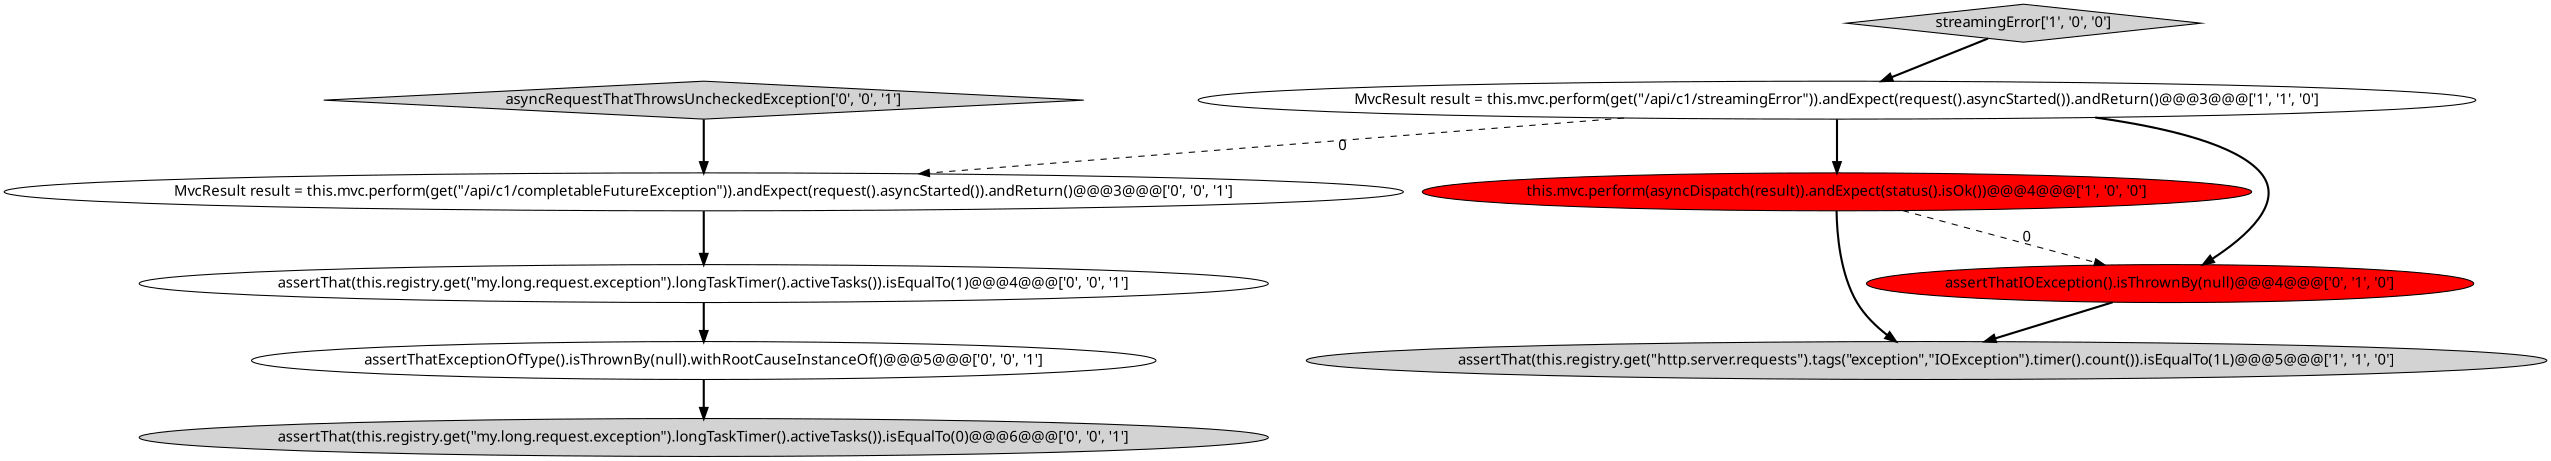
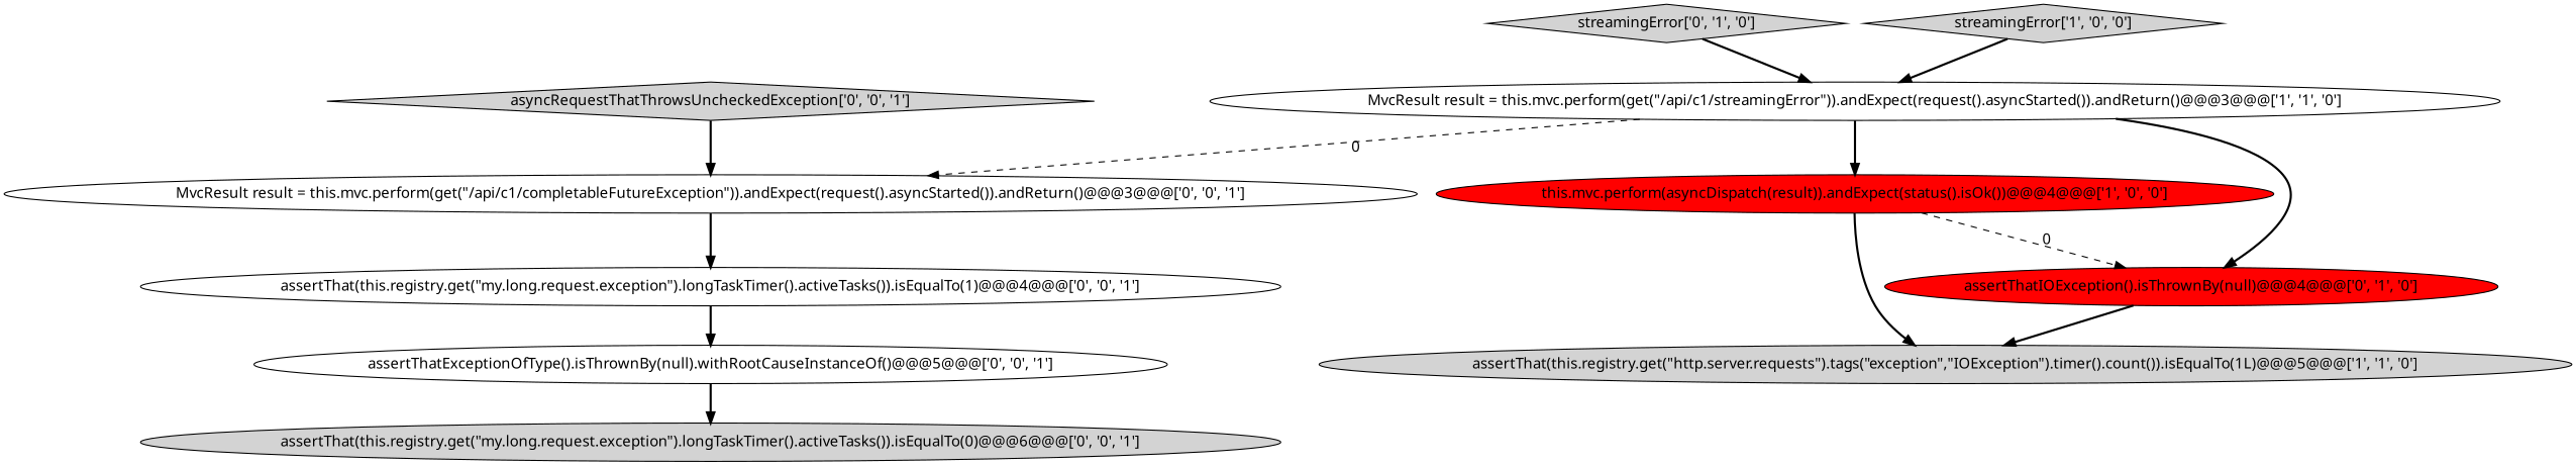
  digraph {
    fontname="Noto Sans"
    node [fillcolor=lightgray shape=ellipse style=filled fontname="Noto Sans"]
    edge [style=bold fontname="Noto Sans"]
    n1 [label="asyncRequestThatThrowsUncheckedException['0', '0', '1']" shape=diamond]
    n2 [fillcolor=white label="MvcResult result = this.mvc.perform(get(\"/api/c1/completableFutureException\")).andExpect(request().asyncStarted()).andReturn()@@@3@@@['0', '0', '1']"]
+   n3 [label="streamingError['0', '1', '0']" shape=diamond]
    n4 [fillcolor=white label="MvcResult result = this.mvc.perform(get(\"/api/c1/streamingError\")).andExpect(request().asyncStarted()).andReturn()@@@3@@@['1', '1', '0']"]
    n5 [fillcolor=white label="assertThat(this.registry.get(\"my.long.request.exception\").longTaskTimer().activeTasks()).isEqualTo(1)@@@4@@@['0', '0', '1']"]
    n6 [fillcolor=white label="assertThatExceptionOfType().isThrownBy(null).withRootCauseInstanceOf()@@@5@@@['0', '0', '1']"]
    n7 [label="assertThat(this.registry.get(\"my.long.request.exception\").longTaskTimer().activeTasks()).isEqualTo(0)@@@6@@@['0', '0', '1']"]
    n8 [label="assertThat(this.registry.get(\"http.server.requests\").tags(\"exception\",\"IOException\").timer().count()).isEqualTo(1L)@@@5@@@['1', '1', '0']"]
    n9 [fillcolor=red label="this.mvc.perform(asyncDispatch(result)).andExpect(status().isOk())@@@4@@@['1', '0', '0']"]
    n10 [fillcolor=red label="assertThatIOException().isThrownBy(null)@@@4@@@['0', '1', '0']"]
    n11 [label="streamingError['1', '0', '0']" shape=diamond]
    n1 -> n2
    n2 -> n5
+   n3 -> n4
    n4 -> n2 [label=0 style=dashed]
    n4 -> n9
    n4 -> n10
    n5 -> n6
    n6 -> n7
    n9 -> n8
    n9 -> n10 [label=0 style=dashed]
    n10 -> n8
    n11 -> n4
  }
